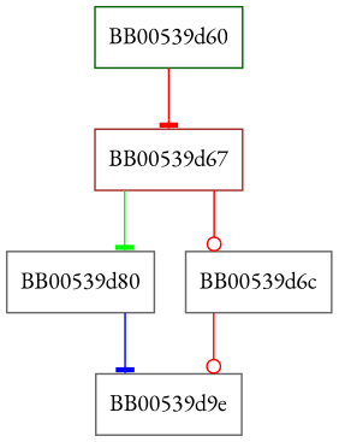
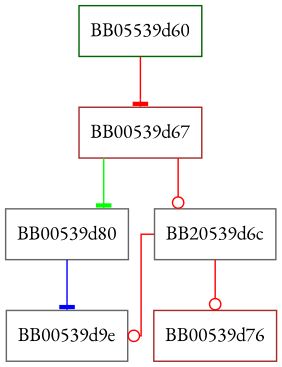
  digraph {
    fontname="EB Garamond"
    splines=ortho
    node [color=gray40 fontname="EB Garamond" shape=box]
    edge [arrowhead=tee color=red fontname="EB Garamond"]
-   BB00539d60 [color=darkgreen]
+   BB00539d60 [color=darkgreen label=BB05539d60]
    BB00539d67 [color=brown]
    BB00539d80
-   BB00539d6c
+   BB00539d6c [label=BB20539d6c]
    BB00539d9e
+   BB00539d76 [color=brown]
    BB00539d60 -> BB00539d67
    BB00539d67 -> BB00539d80 [color=green]
    BB00539d67 -> BB00539d6c [arrowhead=odot]
    BB00539d80 -> BB00539d9e [color=blue]
    BB00539d6c -> BB00539d9e [arrowhead=odot]
+   BB00539d6c -> BB00539d76 [arrowhead=odot]
  }
